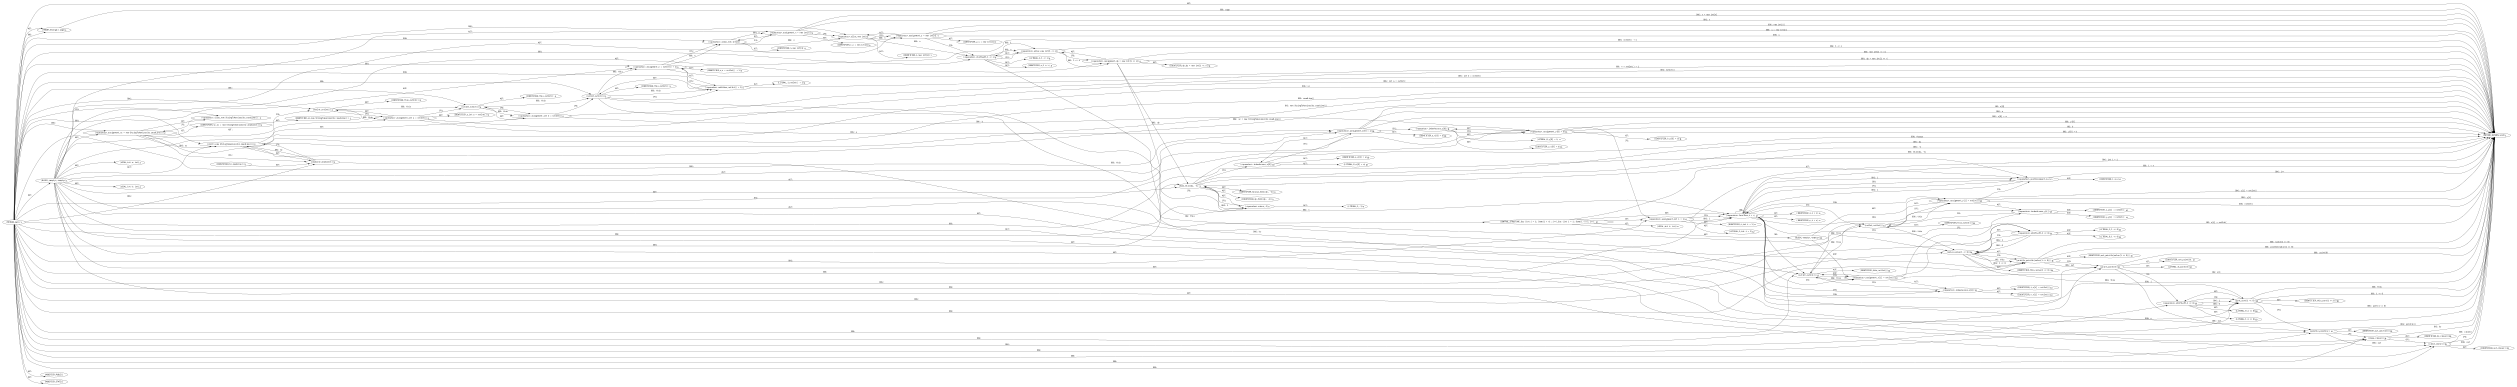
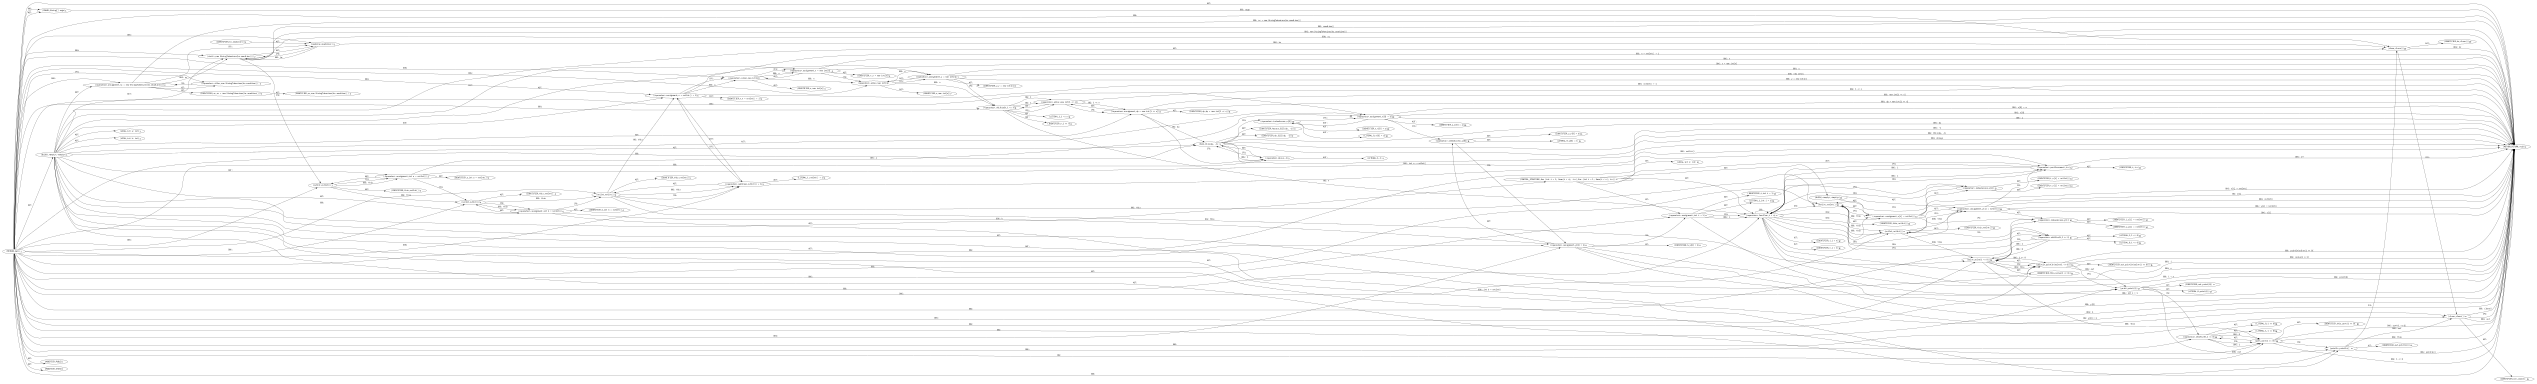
  digraph {
    fontname="IBM Plex Mono"
    rankdir=LR
    node [fontname="IBM Plex Mono"]
    edge [fontname="IBM Plex Mono"]
    n1 [label=<(METHOD,main)<SUB>1</SUB>>]
    n2 [label=<(PARAM,String[] args)<SUB>1</SUB>>]
    n3 [label=<(BLOCK,&lt;empty&gt;,&lt;empty&gt;)<SUB>1</SUB>>]
    n4 [label=<(&lt;operator&gt;.assignment,sc = new StringTokenizer(br.readLine()))<SUB>2</SUB>>]
    n5 [label=<(&lt;operator&gt;.alloc,new StringTokenizer(br.readLine()))<SUB>2</SUB>>]
    n6 [label=<(&lt;init&gt;,new StringTokenizer(br.readLine()))<SUB>2</SUB>>]
    n7 [label=<(readLine,readLine())<SUB>2</SUB>>]
    n8 [label=<(nxtInt,nxtInt())<SUB>3</SUB>>]
    n9 [label=<(nxtInt,nxtInt())<SUB>4</SUB>>]
    n10 [label=<(&lt;operator&gt;.assignment,n = nxtInt() + 1)<SUB>5</SUB>>]
    n11 [label=<(&lt;operator&gt;.addition,nxtInt() + 1)<SUB>5</SUB>>]
    n12 [label=<(nxtInt,nxtInt())<SUB>5</SUB>>]
    n13 [label=<(&lt;operator&gt;.alloc,new int[n])>]
    n14 [label=<(&lt;operator&gt;.alloc,new int[n])>]
    n15 [label=<(&lt;operator&gt;.shiftLeft,1 &lt;&lt; n)<SUB>8</SUB>>]
    n16 [label=<(fill,fill(dp, -1))<SUB>9</SUB>>]
    n17 [label=<(&lt;operator&gt;.minus,-1)<SUB>9</SUB>>]
    n18 [label=<(&lt;operator&gt;.assignment,x[0] = a)<SUB>10</SUB>>]
    n19 [label=<(&lt;operator&gt;.assignment,y[0] = b)<SUB>11</SUB>>]
    n20 [label=<(&lt;operator&gt;.assignment,int i = 1)<SUB>12</SUB>>]
    n21 [label=<(&lt;operator&gt;.lessThan,i &lt; n)<SUB>12</SUB>>]
    n22 [label=<(&lt;operator&gt;.postIncrement,i++)<SUB>12</SUB>>]
    n23 [label=<(nxtInt,nxtInt())<SUB>13</SUB>>]
    n24 [label=<(nxtInt,nxtInt())<SUB>14</SUB>>]
    n25 [label=<(println,println(solve(1 &lt;&lt; 0)))<SUB>16</SUB>>]
    n26 [label=<(solve,solve(1 &lt;&lt; 0))<SUB>16</SUB>>]
    n27 [label=<(&lt;operator&gt;.shiftLeft,1 &lt;&lt; 0)<SUB>16</SUB>>]
    n28 [label=<(print,print(0))<SUB>17</SUB>>]
    n29 [label=<(prnt,prnt(1 &lt;&lt; 0))<SUB>18</SUB>>]
    n30 [label=<(&lt;operator&gt;.shiftLeft,1 &lt;&lt; 0)<SUB>18</SUB>>]
    n31 [label=<(println,println())<SUB>19</SUB>>]
    n32 [label=<(close,close())<SUB>20</SUB>>]
    n33 [label=<(close,close())<SUB>21</SUB>>]
    n34 [label=<(MODIFIER,PUBLIC)>]
    n35 [label=<(MODIFIER,STATIC)>]
    n36 [label=<(METHOD_RETURN,void)<SUB>1</SUB>>]
    n37 [label=<(LOCAL,int a: int)<SUB>3</SUB>>]
    n38 [label=<(&lt;operator&gt;.assignment,int a = nxtInt())<SUB>3</SUB>>]
    n39 [label=<(LOCAL,int b: int)<SUB>4</SUB>>]
    n40 [label=<(&lt;operator&gt;.assignment,int b = nxtInt())<SUB>4</SUB>>]
    n41 [label=<(&lt;operator&gt;.assignment,x = new int[n])<SUB>6</SUB>>]
    n42 [label=<(&lt;operator&gt;.assignment,y = new int[n])<SUB>7</SUB>>]
    n43 [label=<(&lt;operator&gt;.assignment,dp = new int[1 &lt;&lt; n])<SUB>8</SUB>>]
    n44 [label=<(CONTROL_STRUCTURE,for (int i = 1; Some(i &lt; n); i++),for (int i = 1; Some(i &lt; n); i++))<SUB>12</SUB>>]
    n45 [label=<(IDENTIFIER,sc,sc = new StringTokenizer(br.readLine()))<SUB>2</SUB>>]
    n46 [label=<(IDENTIFIER,this,nxtInt())<SUB>3</SUB>>]
    n47 [label=<(IDENTIFIER,this,nxtInt())<SUB>4</SUB>>]
    n48 [label=<(IDENTIFIER,n,n = nxtInt() + 1)<SUB>5</SUB>>]
    n49 [label=<(LITERAL,1,nxtInt() + 1)<SUB>5</SUB>>]
    n50 [label=<(IDENTIFIER,this,nxtInt())<SUB>5</SUB>>]
    n51 [label=<(IDENTIFIER,n,new int[n])<SUB>6</SUB>>]
    n52 [label=<(IDENTIFIER,n,new int[n])<SUB>7</SUB>>]
    n53 [label=<(&lt;operator&gt;.alloc,new int[1 &lt;&lt; n])>]
    n54 [label=<(LITERAL,1,1 &lt;&lt; n)<SUB>8</SUB>>]
    n55 [label=<(IDENTIFIER,n,1 &lt;&lt; n)<SUB>8</SUB>>]
    n56 [label=<(IDENTIFIER,Arrays,fill(dp, -1))<SUB>9</SUB>>]
    n57 [label=<(IDENTIFIER,dp,fill(dp, -1))<SUB>9</SUB>>]
    n58 [label=<(&lt;operator&gt;.indexAccess,x[0])<SUB>10</SUB>>]
    n59 [label=<(LITERAL,1,-1)<SUB>9</SUB>>]
    n60 [label=<(IDENTIFIER,a,x[0] = a)<SUB>10</SUB>>]
    n61 [label=<(&lt;operator&gt;.indexAccess,y[0])<SUB>11</SUB>>]
    n62 [label=<(IDENTIFIER,b,y[0] = b)<SUB>11</SUB>>]
    n63 [label=<(IDENTIFIER,i,int i = 1)<SUB>12</SUB>>]
    n64 [label=<(LITERAL,1,int i = 1)<SUB>12</SUB>>]
    n65 [label=<(IDENTIFIER,i,i &lt; n)<SUB>12</SUB>>]
    n66 [label=<(IDENTIFIER,n,i &lt; n)<SUB>12</SUB>>]
    n67 [label=<(&lt;operator&gt;.assignment,x[i] = nxtInt())<SUB>13</SUB>>]
    n68 [label=<(&lt;operator&gt;.indexAccess,x[i])<SUB>13</SUB>>]
    n69 [label=<(&lt;operator&gt;.assignment,y[i] = nxtInt())<SUB>14</SUB>>]
    n70 [label=<(&lt;operator&gt;.indexAccess,y[i])<SUB>14</SUB>>]
    n71 [label=<(IDENTIFIER,i,i++)<SUB>12</SUB>>]
    n72 [label=<(IDENTIFIER,this,nxtInt())<SUB>13</SUB>>]
    n73 [label=<(IDENTIFIER,this,nxtInt())<SUB>14</SUB>>]
    n74 [label=<(IDENTIFIER,out,println(solve(1 &lt;&lt; 0)))<SUB>16</SUB>>]
    n75 [label=<(IDENTIFIER,this,solve(1 &lt;&lt; 0))<SUB>16</SUB>>]
    n76 [label=<(LITERAL,1,1 &lt;&lt; 0)<SUB>16</SUB>>]
    n77 [label=<(LITERAL,0,1 &lt;&lt; 0)<SUB>16</SUB>>]
    n78 [label=<(IDENTIFIER,out,print(0))<SUB>17</SUB>>]
    n79 [label=<(LITERAL,0,print(0))<SUB>17</SUB>>]
    n80 [label=<(IDENTIFIER,this,prnt(1 &lt;&lt; 0))<SUB>18</SUB>>]
    n81 [label=<(LITERAL,1,1 &lt;&lt; 0)<SUB>18</SUB>>]
    n82 [label=<(LITERAL,0,1 &lt;&lt; 0)<SUB>18</SUB>>]
    n83 [label=<(IDENTIFIER,out,println())<SUB>19</SUB>>]
    n84 [label=<(IDENTIFIER,br,close())<SUB>20</SUB>>]
    n85 [label=<(IDENTIFIER,out,close())<SUB>21</SUB>>]
    n86 [label=<(IDENTIFIER,a,int a = nxtInt())<SUB>3</SUB>>]
+   n87 [label=<(IDENTIFIER,b,int b = nxtInt())<SUB>4</SUB>>]
    n88 [label=<(IDENTIFIER,x,x = new int[n])<SUB>6</SUB>>]
    n89 [label=<(IDENTIFIER,y,y = new int[n])<SUB>7</SUB>>]
    n90 [label=<(IDENTIFIER,dp,dp = new int[1 &lt;&lt; n])<SUB>8</SUB>>]
    n91 [label=<(LOCAL,int i: int)<SUB>12</SUB>>]
    n92 [label=<(BLOCK,&lt;empty&gt;,&lt;empty&gt;)<SUB>12</SUB>>]
    n93 [label=<(IDENTIFIER,sc,new StringTokenizer(br.readLine()))<SUB>2</SUB>>]
    n94 [label=<(IDENTIFIER,br,readLine())<SUB>2</SUB>>]
    n95 [label=<(IDENTIFIER,x,x[0] = a)<SUB>10</SUB>>]
    n96 [label=<(LITERAL,0,x[0] = a)<SUB>10</SUB>>]
    n97 [label=<(IDENTIFIER,y,y[0] = b)<SUB>11</SUB>>]
    n98 [label=<(LITERAL,0,y[0] = b)<SUB>11</SUB>>]
    n99 [label=<(IDENTIFIER,x,x[i] = nxtInt())<SUB>13</SUB>>]
    n100 [label=<(IDENTIFIER,i,x[i] = nxtInt())<SUB>13</SUB>>]
    n101 [label=<(IDENTIFIER,y,y[i] = nxtInt())<SUB>14</SUB>>]
    n102 [label=<(IDENTIFIER,i,y[i] = nxtInt())<SUB>14</SUB>>]
    n1 -> n2 [label="AST: "]
    n1 -> n2 [label="DDG: "]
    n1 -> n3 [label="AST: "]
    n1 -> n4 [label="DDG: "]
    n1 -> n5 [label="CFG: "]
    n1 -> n6 [label="DDG: "]
    n1 -> n7 [label="DDG: "]
    n1 -> n8 [label="DDG: "]
    n1 -> n9 [label="DDG: "]
    n1 -> n10 [label="DDG: "]
    n1 -> n11 [label="DDG: "]
    n1 -> n12 [label="DDG: "]
    n1 -> n13 [label="DDG: "]
    n1 -> n14 [label="DDG: "]
    n1 -> n15 [label="DDG: "]
    n1 -> n16 [label="DDG: "]
    n1 -> n17 [label="DDG: "]
    n1 -> n18 [label="DDG: "]
    n1 -> n19 [label="DDG: "]
    n1 -> n20 [label="DDG: "]
    n1 -> n21 [label="DDG: "]
    n1 -> n22 [label="DDG: "]
    n1 -> n23 [label="DDG: "]
    n1 -> n24 [label="DDG: "]
    n1 -> n25 [label="DDG: "]
    n1 -> n26 [label="DDG: "]
    n1 -> n27 [label="DDG: "]
    n1 -> n28 [label="DDG: "]
    n1 -> n29 [label="DDG: "]
    n1 -> n30 [label="DDG: "]
    n1 -> n31 [label="DDG: "]
    n1 -> n32 [label="DDG: "]
    n1 -> n33 [label="DDG: "]
    n1 -> n34 [label="AST: "]
    n1 -> n35 [label="AST: "]
    n1 -> n36 [label="AST: "]
    n2 -> n36 [label="DDG: args"]
    n3 -> n4 [label="AST: "]
    n3 -> n6 [label="AST: "]
    n3 -> n10 [label="AST: "]
    n3 -> n16 [label="AST: "]
    n3 -> n18 [label="AST: "]
    n3 -> n19 [label="AST: "]
    n3 -> n25 [label="AST: "]
    n3 -> n28 [label="AST: "]
    n3 -> n29 [label="AST: "]
    n3 -> n31 [label="AST: "]
    n3 -> n32 [label="AST: "]
    n3 -> n33 [label="AST: "]
    n3 -> n37 [label="AST: "]
    n3 -> n38 [label="AST: "]
    n3 -> n39 [label="AST: "]
    n3 -> n40 [label="AST: "]
    n3 -> n41 [label="AST: "]
    n3 -> n42 [label="AST: "]
    n3 -> n43 [label="AST: "]
    n3 -> n44 [label="AST: "]
    n4 -> n5 [label="AST: "]
    n4 -> n6 [label="DDG: sc"]
    n4 -> n7 [label="CFG: "]
    n4 -> n36 [label="DDG: sc = new StringTokenizer(br.readLine())"]
    n4 -> n45 [label="AST: "]
    n5 -> n4 [label="CFG: "]
    n6 -> n7 [label="AST: "]
    n6 -> n8 [label="CFG: "]
    n6 -> n36 [label="DDG: sc"]
    n6 -> n36 [label="DDG: readLine()"]
    n6 -> n36 [label="DDG: new StringTokenizer(br.readLine())"]
    n7 -> n6 [label="CFG: "]
    n7 -> n6 [label="DDG: br"]
    n7 -> n32 [label="DDG: br"]
    n8 -> n9 [label="DDG: this"]
    n8 -> n38 [label="CFG: "]
    n8 -> n38 [label="DDG: this"]
    n8 -> n46 [label="AST: "]
    n9 -> n12 [label="DDG: this"]
    n9 -> n40 [label="CFG: "]
    n9 -> n40 [label="DDG: this"]
    n9 -> n47 [label="AST: "]
    n10 -> n11 [label="AST: "]
    n10 -> n13 [label="CFG: "]
    n10 -> n13 [label="DDG: n"]
    n10 -> n36 [label="DDG: nxtInt() + 1"]
    n10 -> n36 [label="DDG: n = nxtInt() + 1"]
    n10 -> n48 [label="AST: "]
    n11 -> n10 [label="CFG: "]
    n11 -> n12 [label="AST: "]
    n11 -> n36 [label="DDG: nxtInt()"]
    n11 -> n49 [label="AST: "]
    n12 -> n10 [label="DDG: this"]
    n12 -> n11 [label="CFG: "]
    n12 -> n11 [label="DDG: this"]
    n12 -> n23 [label="DDG: this"]
    n12 -> n26 [label="DDG: this"]
    n12 -> n50 [label="AST: "]
    n13 -> n14 [label="DDG: n"]
    n13 -> n41 [label="CFG: "]
    n13 -> n41 [label="DDG: n"]
    n13 -> n51 [label="AST: "]
    n14 -> n15 [label="DDG: n"]
    n14 -> n42 [label="CFG: "]
    n14 -> n42 [label="DDG: n"]
    n14 -> n52 [label="AST: "]
    n15 -> n21 [label="DDG: n"]
    n15 -> n53 [label="CFG: "]
    n15 -> n53 [label="DDG: 1"]
    n15 -> n53 [label="DDG: n"]
    n15 -> n54 [label="AST: "]
    n15 -> n55 [label="AST: "]
    n16 -> n17 [label="AST: "]
    n16 -> n36 [label="DDG: dp"]
    n16 -> n36 [label="DDG: -1"]
    n16 -> n36 [label="DDG: fill(dp, -1)"]
    n16 -> n36 [label="DDG: Arrays"]
    n16 -> n56 [label="AST: "]
    n16 -> n57 [label="AST: "]
    n16 -> n58 [label="CFG: "]
    n17 -> n16 [label="CFG: "]
    n17 -> n16 [label="DDG: 1"]
    n17 -> n59 [label="AST: "]
    n18 -> n36 [label="DDG: x[0]"]
    n18 -> n36 [label="DDG: a"]
    n18 -> n36 [label="DDG: x[0] = a"]
    n18 -> n58 [label="AST: "]
    n18 -> n60 [label="AST: "]
    n18 -> n61 [label="CFG: "]
    n19 -> n20 [label="CFG: "]
    n19 -> n36 [label="DDG: y[0]"]
    n19 -> n36 [label="DDG: b"]
    n19 -> n36 [label="DDG: y[0] = b"]
    n19 -> n61 [label="AST: "]
    n19 -> n62 [label="AST: "]
    n20 -> n21 [label="CFG: "]
    n20 -> n21 [label="DDG: i"]
    n20 -> n36 [label="DDG: int i = 1"]
    n20 -> n63 [label="AST: "]
    n20 -> n64 [label="AST: "]
    n21 -> n21 [label="CDG: "]
    n21 -> n22 [label="DDG: i"]
    n21 -> n22 [label="CDG: "]
    n21 -> n23 [label="CDG: "]
    n21 -> n24 [label="CDG: "]
    n21 -> n27 [label="CFG: "]
    n21 -> n36 [label="DDG: i"]
    n21 -> n36 [label="DDG: n"]
    n21 -> n36 [label="DDG: i &lt; n"]
    n21 -> n65 [label="AST: "]
    n21 -> n66 [label="AST: "]
    n21 -> n67 [label="CDG: "]
    n21 -> n68 [label="CFG: "]
    n21 -> n68 [label="CDG: "]
    n21 -> n69 [label="CDG: "]
    n21 -> n70 [label="CDG: "]
    n22 -> n21 [label="CFG: "]
    n22 -> n21 [label="DDG: i"]
    n22 -> n36 [label="DDG: i++"]
    n22 -> n71 [label="AST: "]
    n23 -> n24 [label="DDG: this"]
    n23 -> n67 [label="CFG: "]
    n23 -> n67 [label="DDG: this"]
    n23 -> n72 [label="AST: "]
    n24 -> n23 [label="DDG: this"]
    n24 -> n26 [label="DDG: this"]
    n24 -> n69 [label="CFG: "]
    n24 -> n69 [label="DDG: this"]
    n24 -> n73 [label="AST: "]
    n25 -> n26 [label="AST: "]
    n25 -> n28 [label="CFG: "]
    n25 -> n28 [label="DDG: out"]
    n25 -> n36 [label="DDG: solve(1 &lt;&lt; 0)"]
    n25 -> n36 [label="DDG: println(solve(1 &lt;&lt; 0))"]
    n25 -> n74 [label="AST: "]
    n26 -> n25 [label="CFG: "]
    n26 -> n25 [label="DDG: this"]
    n26 -> n25 [label="DDG: 1 &lt;&lt; 0"]
    n26 -> n27 [label="AST: "]
    n26 -> n29 [label="DDG: this"]
    n26 -> n75 [label="AST: "]
    n27 -> n26 [label="CFG: "]
    n27 -> n26 [label="DDG: 1"]
    n27 -> n26 [label="DDG: 0"]
    n27 -> n76 [label="AST: "]
    n27 -> n77 [label="AST: "]
    n28 -> n30 [label="CFG: "]
    n28 -> n31 [label="DDG: out"]
    n28 -> n36 [label="DDG: print(0)"]
    n28 -> n78 [label="AST: "]
    n28 -> n79 [label="AST: "]
    n29 -> n30 [label="AST: "]
    n29 -> n31 [label="CFG: "]
    n29 -> n36 [label="DDG: this"]
    n29 -> n36 [label="DDG: 1 &lt;&lt; 0"]
    n29 -> n36 [label="DDG: prnt(1 &lt;&lt; 0)"]
    n29 -> n80 [label="AST: "]
    n30 -> n29 [label="CFG: "]
    n30 -> n29 [label="DDG: 1"]
    n30 -> n29 [label="DDG: 0"]
    n30 -> n81 [label="AST: "]
    n30 -> n82 [label="AST: "]
    n31 -> n32 [label="CFG: "]
    n31 -> n33 [label="DDG: out"]
    n31 -> n36 [label="DDG: println()"]
    n31 -> n83 [label="AST: "]
    n32 -> n33 [label="CFG: "]
    n32 -> n36 [label="DDG: br"]
    n32 -> n84 [label="AST: "]
    n33 -> n36 [label="CFG: "]
    n33 -> n36 [label="DDG: out"]
    n33 -> n36 [label="DDG: close()"]
    n33 -> n85 [label="AST: "]
    n38 -> n8 [label="AST: "]
    n38 -> n9 [label="CFG: "]
    n38 -> n18 [label="DDG: a"]
    n38 -> n36 [label="DDG: int a = nxtInt()"]
    n38 -> n86 [label="AST: "]
    n40 -> n9 [label="AST: "]
    n40 -> n12 [label="CFG: "]
    n40 -> n19 [label="DDG: b"]
    n40 -> n36 [label="DDG: int b = nxtInt()"]
+   n40 -> n87 [label="AST: "]
    n41 -> n13 [label="AST: "]
    n41 -> n14 [label="CFG: "]
    n41 -> n36 [label="DDG: x"]
    n41 -> n36 [label="DDG: x = new int[n]"]
    n41 -> n88 [label="AST: "]
    n42 -> n14 [label="AST: "]
    n42 -> n15 [label="CFG: "]
    n42 -> n36 [label="DDG: y"]
    n42 -> n36 [label="DDG: new int[n]"]
    n42 -> n36 [label="DDG: y = new int[n]"]
    n42 -> n89 [label="AST: "]
    n43 -> n16 [label="DDG: dp"]
    n43 -> n17 [label="CFG: "]
    n43 -> n36 [label="DDG: new int[1 &lt;&lt; n]"]
    n43 -> n36 [label="DDG: dp = new int[1 &lt;&lt; n]"]
    n43 -> n53 [label="AST: "]
    n43 -> n90 [label="AST: "]
    n44 -> n20 [label="AST: "]
    n44 -> n21 [label="AST: "]
    n44 -> n22 [label="AST: "]
    n44 -> n91 [label="AST: "]
    n44 -> n92 [label="AST: "]
    n45 -> n93 [label="AST: "]
    n53 -> n15 [label="AST: "]
    n53 -> n36 [label="DDG: 1 &lt;&lt; n"]
    n53 -> n43 [label="CFG: "]
    n53 -> n43 [label="DDG: 1 &lt;&lt; n"]
    n58 -> n18 [label="CFG: "]
    n58 -> n95 [label="AST: "]
    n58 -> n96 [label="AST: "]
    n61 -> n19 [label="CFG: "]
    n61 -> n97 [label="AST: "]
    n61 -> n98 [label="AST: "]
    n67 -> n23 [label="AST: "]
    n67 -> n36 [label="DDG: x[i]"]
    n67 -> n36 [label="DDG: x[i] = nxtInt()"]
    n67 -> n68 [label="AST: "]
    n67 -> n70 [label="CFG: "]
    n68 -> n23 [label="CFG: "]
    n68 -> n99 [label="AST: "]
    n68 -> n100 [label="AST: "]
    n69 -> n22 [label="CFG: "]
    n69 -> n24 [label="AST: "]
    n69 -> n36 [label="DDG: y[i]"]
    n69 -> n36 [label="DDG: nxtInt()"]
    n69 -> n36 [label="DDG: y[i] = nxtInt()"]
    n69 -> n70 [label="AST: "]
    n70 -> n24 [label="CFG: "]
    n70 -> n101 [label="AST: "]
    n70 -> n102 [label="AST: "]
    n92 -> n67 [label="AST: "]
    n92 -> n69 [label="AST: "]
    n94 -> n7 [label="AST: "]
  }
